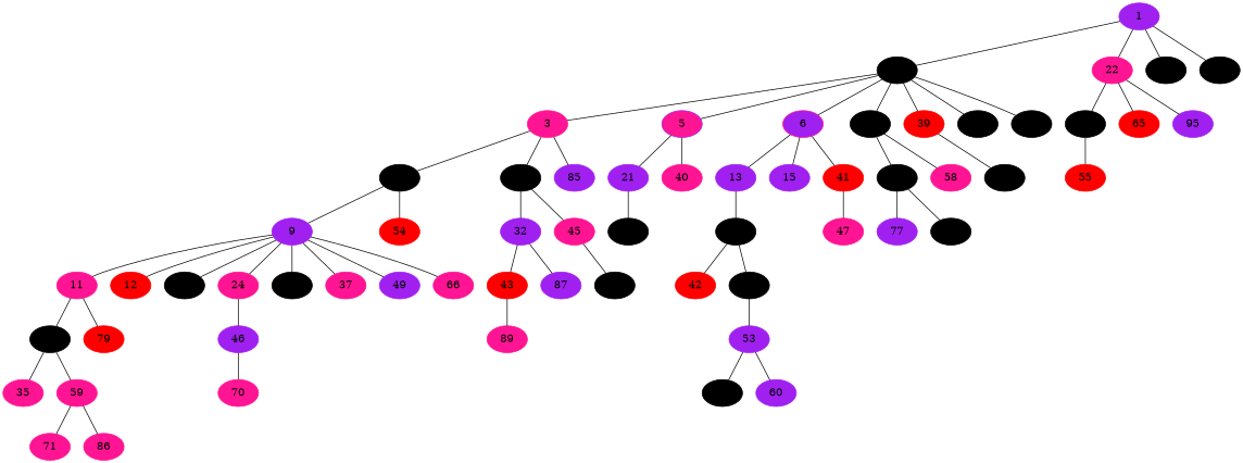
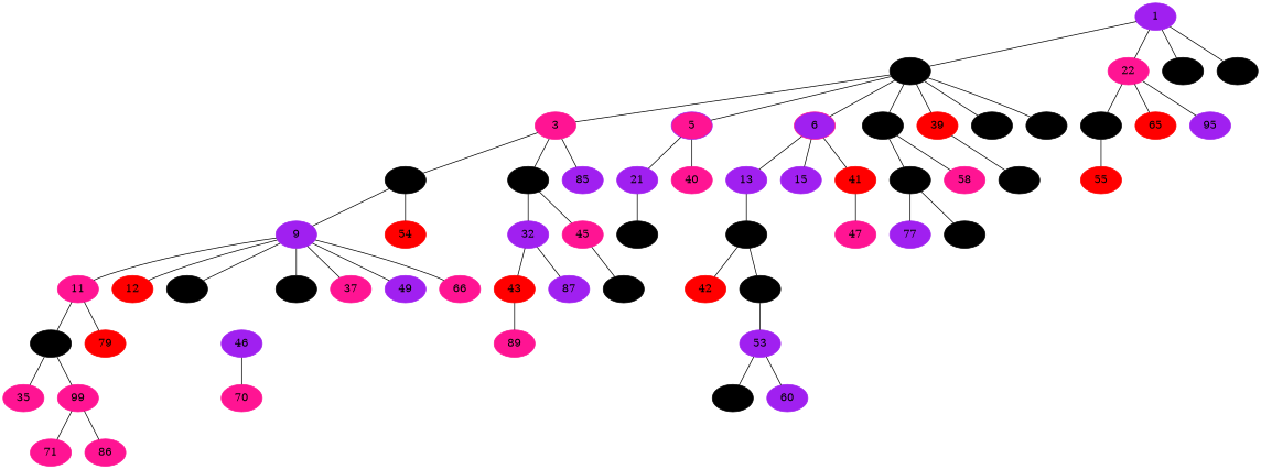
  graph {
    node [color=black style=filled]
    2 [super="+4"]
    3 [color=deeppink]
    5 [color=purple fillcolor=deeppink super="+14"]
    6 [color=deeppink fillcolor=purple]
    8
    39 [color=red]
    61
    90
    1 [color=purple]
    22 [color=deeppink super="+52+63+62"]
    67 [super="+68"]
    84
    28 [super="+50"]
    65 [color=red]
    95 [color=purple]
    7
    31 [super="+73+38"]
    85 [color=purple]
    21 [color=purple super="+33"]
    40 [color=deeppink super="+80"]
    13 [color=purple]
    15 [color=purple super="+30"]
    41 [color=red super="+74+83"]
    29
    58 [color=deeppink]
    51 [super="+81"]
    9 [color=purple super="+102+19+18+10+16"]
    54 [color=red]
    32 [color=purple]
    45 [color=deeppink super="+56"]
    34
    27
    47 [color=deeppink]
    11 [color=deeppink super="+23"]
    12 [color=red super="+48"]
    20 [super="+99"]
-   24 [color=deeppink]
    26 [super="+97"]
    37 [color=deeppink]
    49 [color=purple]
    66 [color=deeppink]
    77 [color=purple]
    91
    25
    79 [color=red]
    46 [color=purple]
    35 [color=deeppink]
-   59 [color=deeppink]
+   59 [color=deeppink label=99]
    42 [color=red super="+92"]
    44
    55 [color=red]
    70 [color=deeppink]
    71 [color=deeppink]
    86 [color=deeppink]
    53 [color=purple]
    43 [color=red]
    87 [color=purple]
    96
    89 [color=deeppink super="+98"]
    57
    60 [color=purple super="+76"]
    2 -- 3
    2 -- 5
    2 -- 6
    2 -- 8
    2 -- 39
    2 -- 61
    2 -- 90
    3 -- 7
    3 -- 31
    3 -- 85
    5 -- 21
    5 -- 40
    6 -- 13
    6 -- 15
    6 -- 41
    8 -- 29
    8 -- 58
    39 -- 51
    1 -- 2
    1 -- 22
    1 -- 67
    1 -- 84
    22 -- 28
    22 -- 65
    22 -- 95
    28 -- 55
    7 -- 9
    7 -- 54
    31 -- 32
    31 -- 45
    21 -- 34
    13 -- 27
    41 -- 47
    29 -- 77
    29 -- 91
    9 -- 11
    9 -- 12
    9 -- 20
-   9 -- 24
    9 -- 26
    9 -- 37
    9 -- 49
    9 -- 66
    32 -- 43
    32 -- 87
    45 -- 96
    27 -- 42
    27 -- 44
    11 -- 25
    11 -- 79
-   24 -- 46
    25 -- 35
    25 -- 59
    46 -- 70
    59 -- 71
    59 -- 86
    44 -- 53
    53 -- 57
    53 -- 60
    43 -- 89
  }
